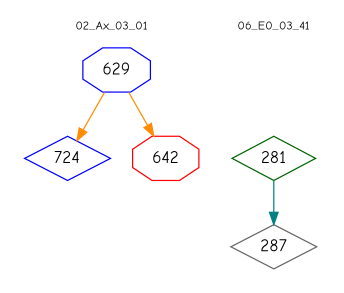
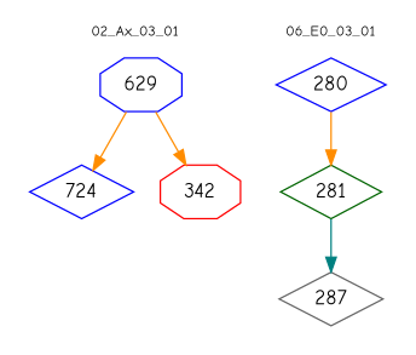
  digraph {
    fontname="Comic Neue"
    node [color=blue fontname="Comic Neue" shape=diamond]
    edge [color=darkorange fontname="Comic Neue"]
    n1 [label=629 shape=octagon]
    n2 [label=724]
-   n3 [color=red label=642 shape=octagon]
+   n3 [color=red label=342 shape=octagon]
+   n4 [label=280]
    n5 [color=darkgreen label=281]
    n6 [color=gray40 label=287]
    subgraph cluster_1 {
      color=white
      fontsize=10
      label="02_Ax_03_01"
      n1
      n2
      n3
    }
    subgraph cluster_2 {
      color=white
      fontsize=10
-     label="06_E0_03_41"
+     label="06_E0_03_01"
+     n4
      n5
      n6
    }
    n1 -> n2
    n1 -> n3
+   n4 -> n5
    n5 -> n6 [color=teal]
  }
